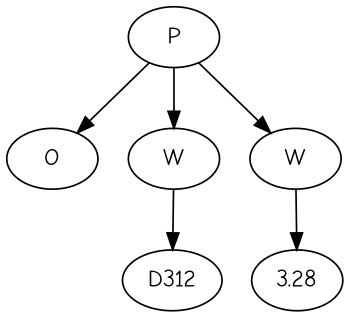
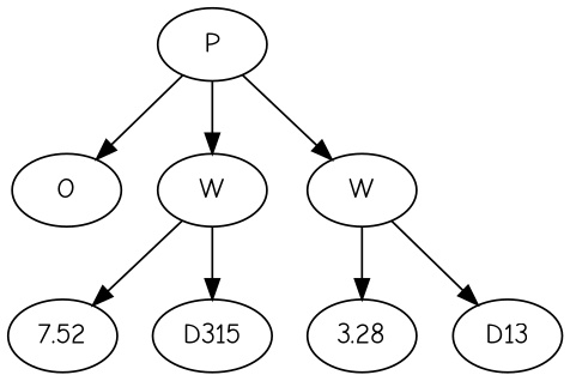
  digraph {
    fontname="Comic Neue"
    node [fontname="Comic Neue"]
    edge [fontname="Comic Neue"]
    n1 [label=O]
    n2 [label=P]
    n3 [label=W]
    n4 [label=W]
-   n6 [label=D312]
+   n5 [label=7.52]
+   n6 [label=D315]
    n7 [label=3.28]
+   n8 [label=D13]
    n2 -> n1
    n2 -> n3
    n2 -> n4
+   n3 -> n5
    n3 -> n6
    n4 -> n7
+   n4 -> n8
  }
